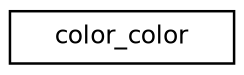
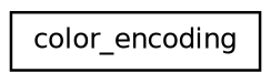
  digraph {
    rankdir=LR
-   n1 [color=black fillcolor=white fontname=Helvetica fontsize=10 height=0.2 label=color_color shape=record style=filled width=0.4]
+   n1 [color=black fillcolor=white fontname=Helvetica fontsize=10 height=0.2 label=color_encoding shape=record style=filled width=0.4]
  }
